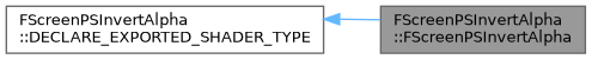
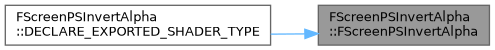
  digraph {
    rankdir=RL
    node [fontname=Helvetica fontsize=10 shape=box style=filled]
    n1 [color=gray40 fillcolor=grey60 fontcolor=black height=0.2 label="FScreenPSInvertAlpha\l::FScreenPSInvertAlpha" width=0.4]
    n2 [color=grey40 fillcolor=white height=0.2 label="FScreenPSInvertAlpha\l::DECLARE_EXPORTED_SHADER_TYPE" width=0.4]
-   n2 -> n1 [color=steelblue1 dir=back fontname=Helvetica fontsize=10 labelfontname=Helvetica labelfontsize=10 style=solid]
+   n1 -> n2 [color=steelblue1 dir=back fontname=Helvetica fontsize=10 labelfontname=Helvetica labelfontsize=10 style=solid]
  }
